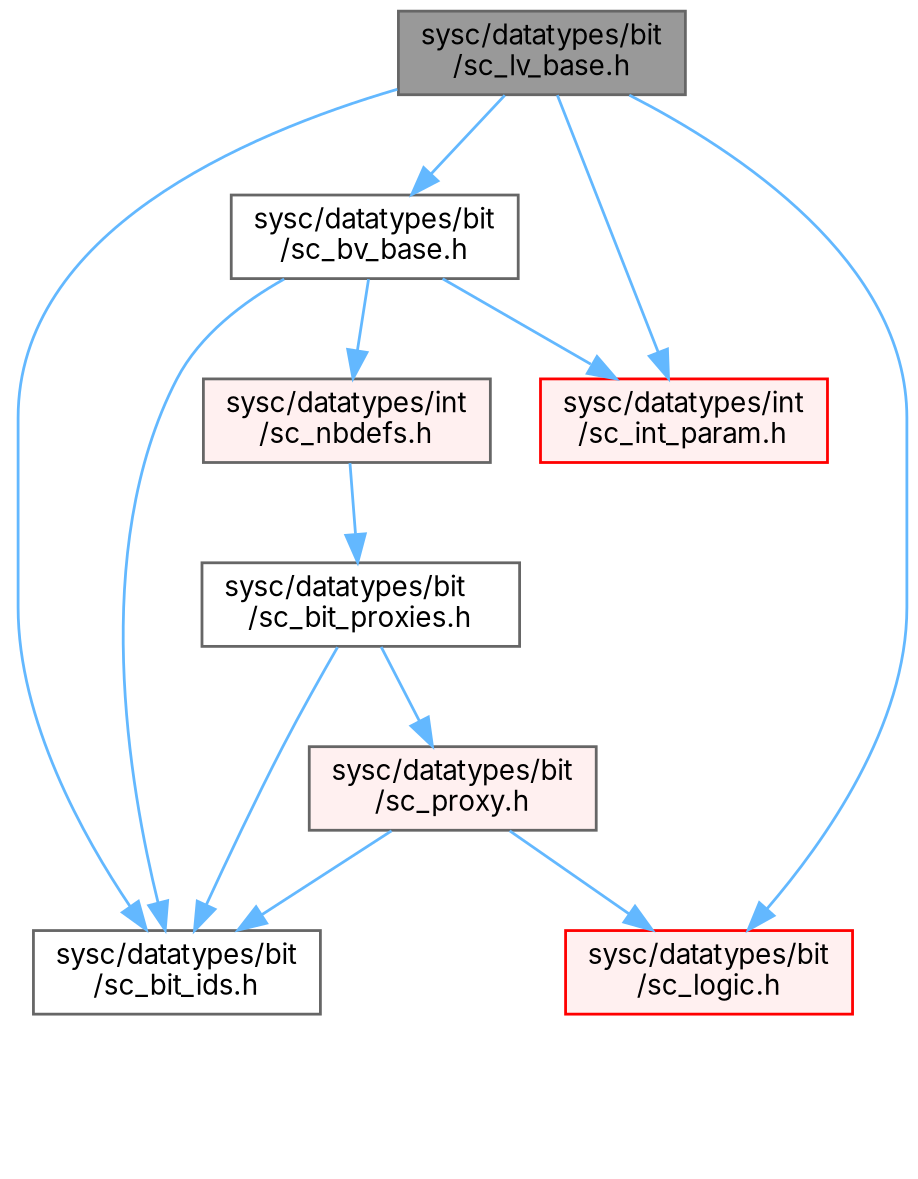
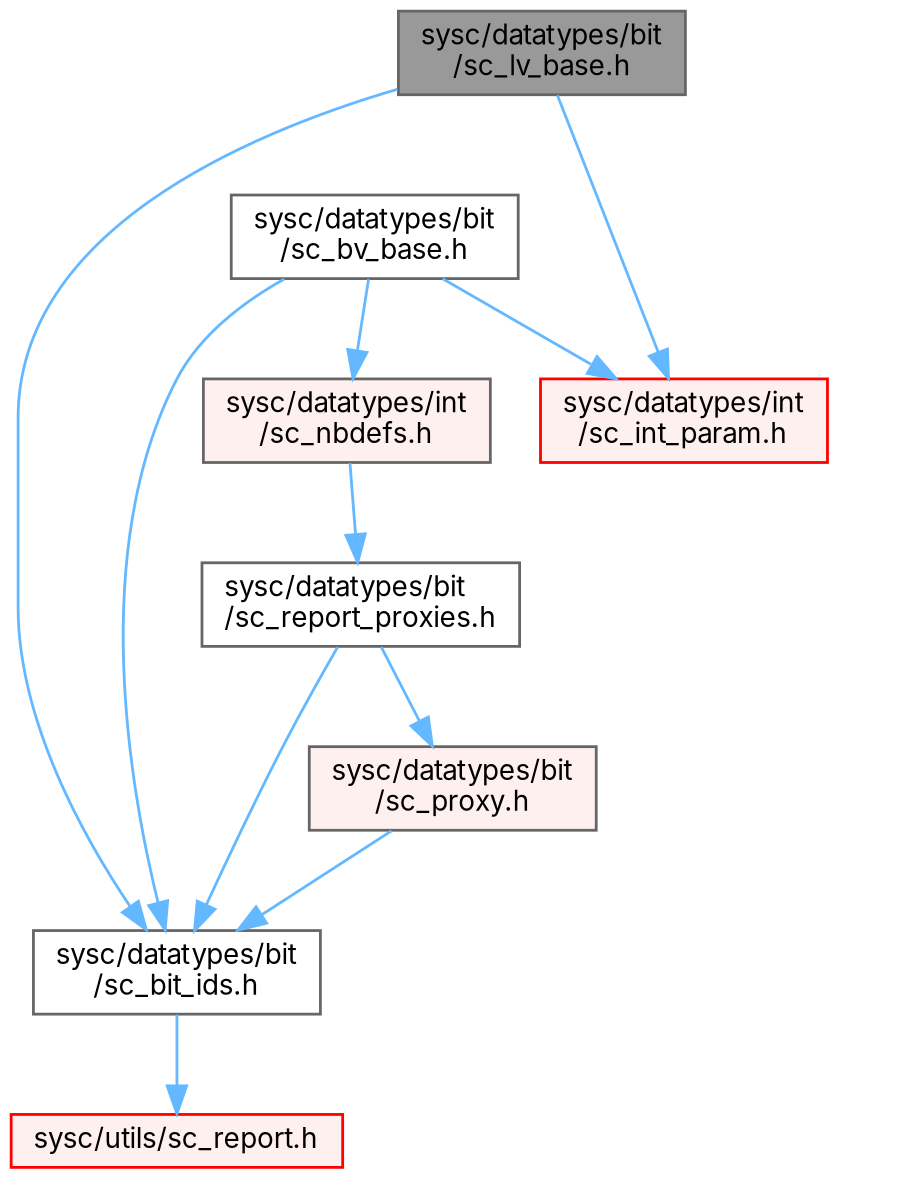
  digraph {
    fontname=Inter
    node [color=grey40 fillcolor="#FFF0F0" fontname=Inter fontsize=10 shape=box style=filled]
    edge [color=steelblue1 fontname=Inter fontsize=10 labelfontname=FreeSans labelfontsize=10 style=solid]
    n1 [color=gray40 fillcolor=grey60 fontcolor=black height=0.2 label="sysc/datatypes/bit\l/sc_lv_base.h" width=0.4]
    n2 [fillcolor=white height=0.2 label="sysc/datatypes/bit\l/sc_bit_ids.h" width=0.4]
    n3 [fillcolor=white height=0.2 label="sysc/datatypes/bit\l/sc_bv_base.h" width=0.4]
-   n4 [color=red height=0.2 label="sysc/datatypes/bit\l/sc_logic.h" width=0.4]
    n5 [color=red height=0.2 label="sysc/datatypes/int\l/sc_int_param.h" width=0.4]
+   n6 [color=red height=0.2 label="sysc/utils/sc_report.h" width=0.4]
    n7 [height=0.2 label="sysc/datatypes/int\l/sc_nbdefs.h" width=0.4]
-   n8 [fillcolor=white height=0.2 label="sysc/datatypes/bit\l/sc_bit_proxies.h" width=0.4]
+   n8 [fillcolor=white height=0.2 label="sysc/datatypes/bit\l/sc_report_proxies.h" width=0.4]
    n9 [height=0.2 label="sysc/datatypes/bit\l/sc_proxy.h" width=0.4]
    n1 -> n2
-   n1 -> n3
-   n1 -> n4
    n1 -> n5
+   n2 -> n6
    n3 -> n2
    n3 -> n5
    n3 -> n7
    n7 -> n8
    n8 -> n2
    n8 -> n9
    n9 -> n2
-   n9 -> n4
  }
